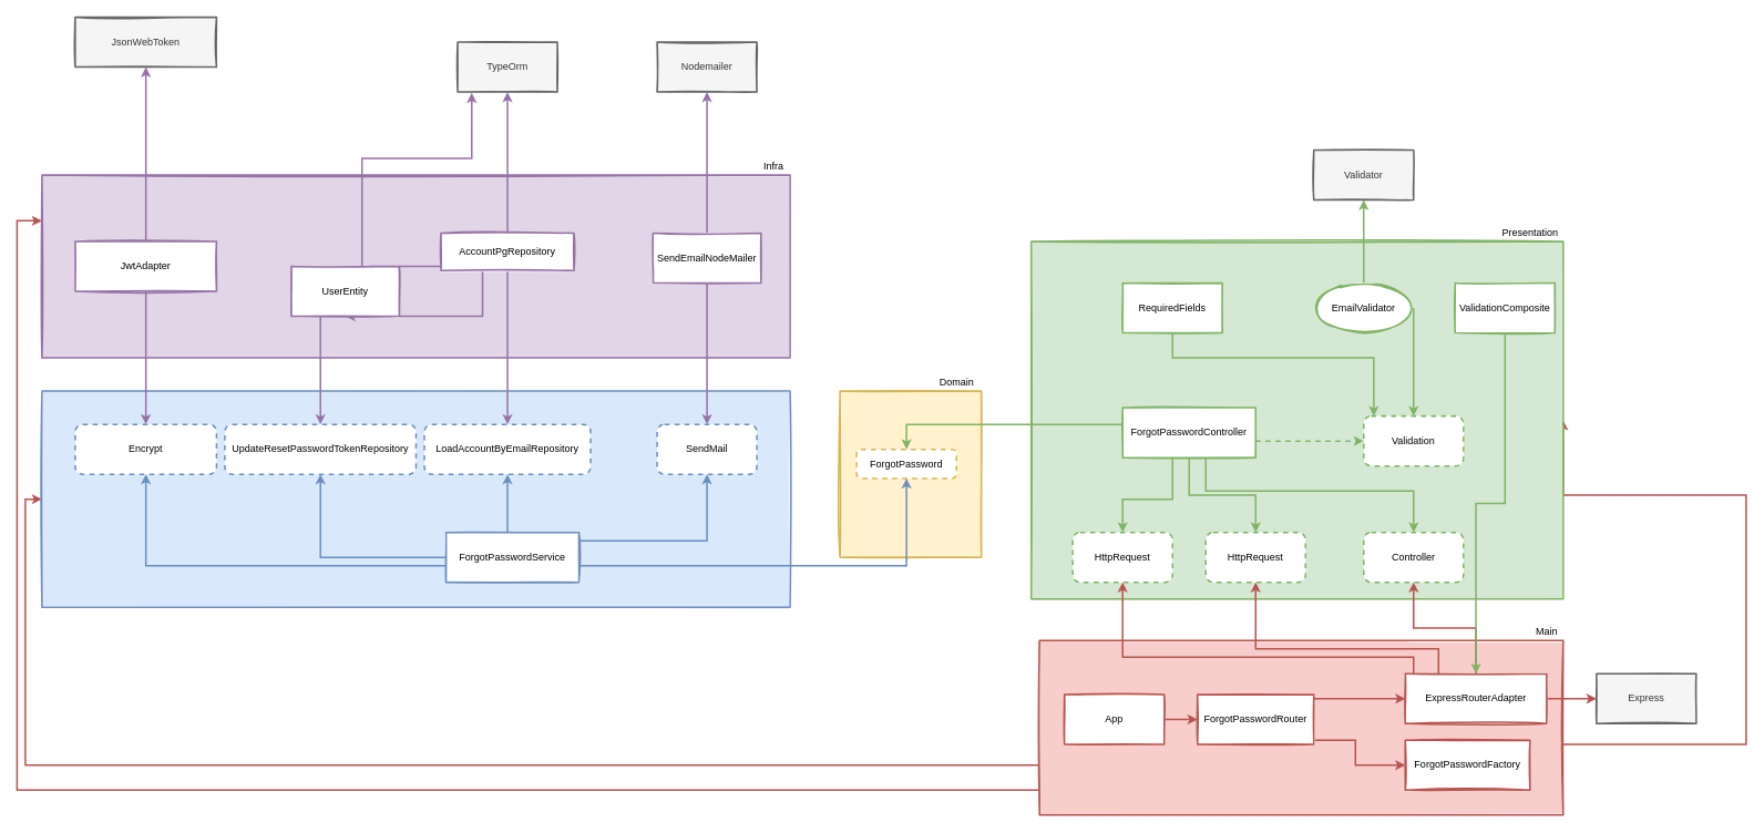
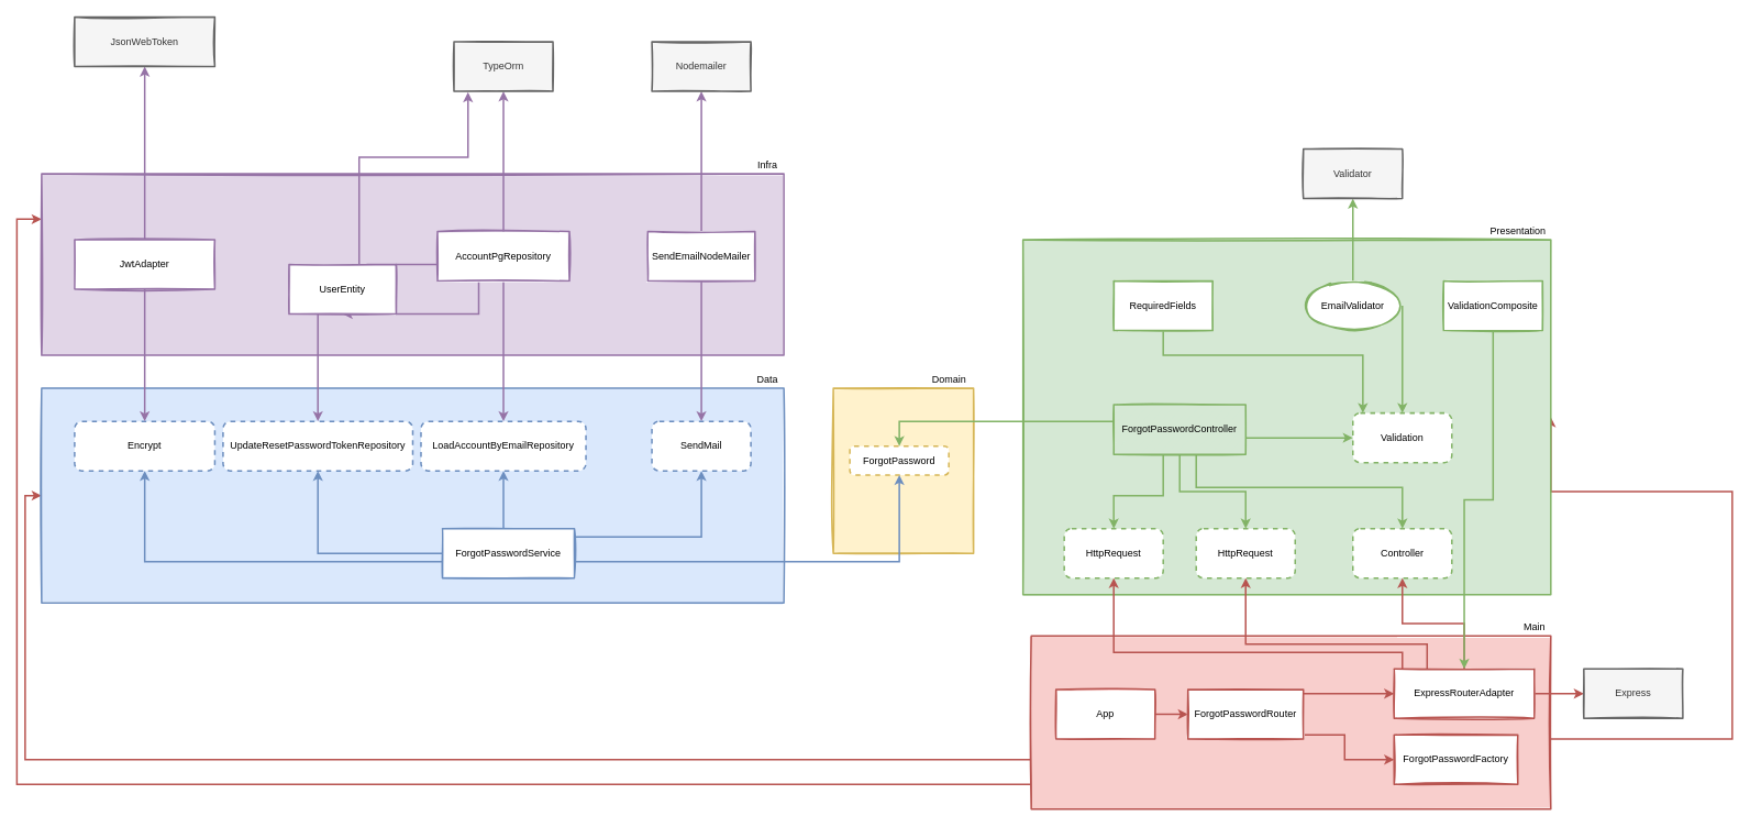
  <mxCell id="0" />
  <mxCell id="1" parent="0" />
  <mxCell id="2" style="edgeStyle=orthogonalEdgeStyle;rounded=0;orthogonalLoop=1;jettySize=auto;html=1;entryX=1;entryY=0.5;entryDx=0;entryDy=0;strokeWidth=2;fillColor=#f8cecc;strokeColor=#b85450;" parent="1" source="5" target="15" edge="1"><mxGeometry relative="1" as="geometry"><Array as="points"><mxPoint x="2100" y="895" /><mxPoint x="2100" y="595" /></Array></mxGeometry></mxCell>
  <mxCell id="3" style="edgeStyle=orthogonalEdgeStyle;rounded=0;orthogonalLoop=1;jettySize=auto;html=1;entryX=0;entryY=0.5;entryDx=0;entryDy=0;strokeWidth=2;fillColor=#f8cecc;strokeColor=#b85450;" parent="1" source="5" target="32" edge="1"><mxGeometry relative="1" as="geometry"><Array as="points"><mxPoint x="30" y="920" /><mxPoint x="30" y="600" /></Array></mxGeometry></mxCell>
  <mxCell id="4" style="edgeStyle=orthogonalEdgeStyle;rounded=0;orthogonalLoop=1;jettySize=auto;html=1;entryX=0;entryY=0.25;entryDx=0;entryDy=0;strokeWidth=2;fillColor=#f8cecc;strokeColor=#b85450;" parent="1" source="5" target="42" edge="1"><mxGeometry relative="1" as="geometry"><Array as="points"><mxPoint x="20" y="950" /><mxPoint x="20" y="265" /></Array></mxGeometry></mxCell>
  <mxCell id="5" value="" style="rounded=0;whiteSpace=wrap;html=1;fillColor=#f8cecc;strokeColor=#b85450;strokeWidth=2;sketch=1;fillStyle=solid;shadow=0;" parent="1" vertex="1"><mxGeometry x="1250" y="770" width="630" height="210" as="geometry" /></mxCell>
  <mxCell id="6" value="" style="edgeStyle=orthogonalEdgeStyle;rounded=0;orthogonalLoop=1;jettySize=auto;html=1;strokeWidth=2;fillColor=#f8cecc;strokeColor=#b85450;" parent="1" source="7" target="10" edge="1"><mxGeometry relative="1" as="geometry" /></mxCell>
  <mxCell id="7" value="App" style="rounded=0;whiteSpace=wrap;html=1;sketch=1;strokeWidth=2;strokeColor=#b85450;fillColor=#FFFFFF;" parent="1" vertex="1"><mxGeometry x="1280" y="835" width="120" height="60" as="geometry" /></mxCell>
  <mxCell id="8" value="" style="edgeStyle=orthogonalEdgeStyle;rounded=0;orthogonalLoop=1;jettySize=auto;html=1;strokeWidth=2;fillColor=#f8cecc;strokeColor=#b85450;" parent="1" source="10" target="12" edge="1"><mxGeometry relative="1" as="geometry"><Array as="points"><mxPoint x="1660" y="840" /><mxPoint x="1660" y="840" /></Array></mxGeometry></mxCell>
  <mxCell id="9" style="edgeStyle=orthogonalEdgeStyle;rounded=0;orthogonalLoop=1;jettySize=auto;html=1;entryX=0;entryY=0.5;entryDx=0;entryDy=0;strokeWidth=2;fillColor=#f8cecc;strokeColor=#b85450;" parent="1" source="10" target="13" edge="1"><mxGeometry relative="1" as="geometry"><Array as="points"><mxPoint x="1630" y="890" /><mxPoint x="1630" y="920" /></Array></mxGeometry></mxCell>
  <mxCell id="10" value="ForgotPasswordRouter" style="rounded=0;whiteSpace=wrap;html=1;sketch=1;strokeWidth=2;strokeColor=#b85450;fillColor=#FFFFFF;shadow=0;glass=0;" parent="1" vertex="1"><mxGeometry x="1440" y="835" width="140" height="60" as="geometry" /></mxCell>
  <mxCell id="11" style="edgeStyle=orthogonalEdgeStyle;rounded=0;orthogonalLoop=1;jettySize=auto;html=1;entryX=0;entryY=0.5;entryDx=0;entryDy=0;strokeWidth=2;fillColor=#f8cecc;strokeColor=#b85450;" parent="1" source="12" target="26" edge="1"><mxGeometry relative="1" as="geometry" /></mxCell>
  <mxCell id="12" value="ExpressRouterAdapter" style="rounded=0;whiteSpace=wrap;html=1;sketch=1;strokeWidth=2;strokeColor=#b85450;fillColor=#FFFFFF;shadow=0;glass=0;" parent="1" vertex="1"><mxGeometry x="1690" y="810" width="170" height="60" as="geometry" /></mxCell>
  <mxCell id="13" value="ForgotPasswordFactory" style="rounded=0;whiteSpace=wrap;html=1;shadow=0;glass=0;sketch=1;strokeWidth=2;strokeColor=#b85450;fillColor=#FFFFFF;" parent="1" vertex="1"><mxGeometry x="1690" y="890" width="150" height="60" as="geometry" /></mxCell>
  <mxCell id="14" value="Main" style="text;html=1;align=center;verticalAlign=middle;resizable=0;points=[];autosize=1;" parent="1" vertex="1"><mxGeometry x="1840" y="750" width="40" height="20" as="geometry" /></mxCell>
  <mxCell id="15" value="" style="rounded=0;whiteSpace=wrap;html=1;shadow=0;glass=0;sketch=1;strokeWidth=2;fillColor=#d5e8d4;strokeColor=#82b366;fillStyle=solid;" parent="1" vertex="1"><mxGeometry x="1240" y="290" width="640" height="430" as="geometry" /></mxCell>
  <mxCell id="16" value="" style="edgeStyle=orthogonalEdgeStyle;rounded=0;orthogonalLoop=1;jettySize=auto;html=1;strokeWidth=2;fillColor=#d5e8d4;strokeColor=#82b366;" parent="1" source="20" target="21" edge="1"><mxGeometry relative="1" as="geometry"><Array as="points"><mxPoint x="1410" y="600" /><mxPoint x="1350" y="600" /></Array></mxGeometry></mxCell>
  <mxCell id="17" style="edgeStyle=orthogonalEdgeStyle;rounded=0;orthogonalLoop=1;jettySize=auto;html=1;entryX=0.5;entryY=0;entryDx=0;entryDy=0;strokeWidth=2;fillColor=#d5e8d4;strokeColor=#82b366;" parent="1" source="20" target="22" edge="1"><mxGeometry relative="1" as="geometry" /></mxCell>
  <mxCell id="18" style="edgeStyle=orthogonalEdgeStyle;rounded=0;orthogonalLoop=1;jettySize=auto;html=1;strokeWidth=2;fillColor=#d5e8d4;strokeColor=#82b366;" parent="1" source="20" target="23" edge="1"><mxGeometry relative="1" as="geometry"><Array as="points"><mxPoint x="1450" y="590" /><mxPoint x="1700" y="590" /></Array></mxGeometry></mxCell>
- <mxCell id="19" style="edgeStyle=orthogonalEdgeStyle;rounded=0;orthogonalLoop=1;jettySize=auto;html=1;strokeWidth=2;fillColor=#d5e8d4;strokeColor=#82b366;dashed=1;" parent="1" source="20" target="54" edge="1"><mxGeometry relative="1" as="geometry"><Array as="points"><mxPoint x="1540" y="530" /><mxPoint x="1540" y="530" /></Array></mxGeometry></mxCell>
- <mxCell id="20" value="ForgotPasswordController" style="rounded=0;whiteSpace=wrap;html=1;shadow=0;glass=0;sketch=1;strokeWidth=2;strokeColor=#82b366;fillColor=#FFFFFF;" parent="1" vertex="1"><mxGeometry x="1350" y="490" width="160" height="60" as="geometry" /></mxCell>
+ <mxCell id="19" style="edgeStyle=orthogonalEdgeStyle;rounded=0;orthogonalLoop=1;jettySize=auto;html=1;strokeWidth=2;fillColor=#d5e8d4;strokeColor=#82b366;" parent="1" source="20" target="54" edge="1"><mxGeometry relative="1" as="geometry"><Array as="points"><mxPoint x="1540" y="530" /><mxPoint x="1540" y="530" /></Array></mxGeometry></mxCell>
+ <mxCell id="20" value="ForgotPasswordController" style="rounded=0;whiteSpace=wrap;html=1;shadow=0;glass=0;sketch=1;strokeWidth=2;strokeColor=#82b366;fillColor=#d5e8d4;" parent="1" vertex="1"><mxGeometry x="1350" y="490" width="160" height="60" as="geometry" /></mxCell>
  <mxCell id="21" value="HttpRequest" style="rounded=1;whiteSpace=wrap;html=1;shadow=0;glass=0;sketch=0;strokeWidth=2;strokeColor=#82b366;fillColor=#FFFFFF;dashed=1;" parent="1" vertex="1"><mxGeometry x="1290" y="640" width="120" height="60" as="geometry" /></mxCell>
  <mxCell id="22" value="HttpRequest" style="rounded=1;whiteSpace=wrap;html=1;shadow=0;glass=0;sketch=0;strokeWidth=2;strokeColor=#82b366;fillColor=#FFFFFF;dashed=1;" parent="1" vertex="1"><mxGeometry x="1450" y="640" width="120" height="60" as="geometry" /></mxCell>
  <mxCell id="23" value="Controller" style="rounded=1;whiteSpace=wrap;html=1;shadow=0;glass=0;sketch=0;strokeWidth=2;strokeColor=#82b366;fillColor=#FFFFFF;dashed=1;" parent="1" vertex="1"><mxGeometry x="1640" y="640" width="120" height="60" as="geometry" /></mxCell>
  <mxCell id="24" style="edgeStyle=orthogonalEdgeStyle;rounded=0;orthogonalLoop=1;jettySize=auto;html=1;strokeWidth=2;fillColor=#f8cecc;strokeColor=#b85450;" parent="1" source="12" target="22" edge="1"><mxGeometry relative="1" as="geometry"><Array as="points"><mxPoint x="1730" y="780" /><mxPoint x="1510" y="780" /></Array></mxGeometry></mxCell>
  <mxCell id="25" style="edgeStyle=orthogonalEdgeStyle;rounded=0;orthogonalLoop=1;jettySize=auto;html=1;strokeWidth=2;fillColor=#f8cecc;strokeColor=#b85450;" parent="1" source="12" target="23" edge="1"><mxGeometry relative="1" as="geometry" /></mxCell>
  <mxCell id="26" value="Express" style="rounded=0;whiteSpace=wrap;html=1;sketch=1;strokeWidth=2;strokeColor=#666666;fillColor=#f5f5f5;shadow=0;glass=0;fontColor=#333333;fillStyle=solid;" parent="1" vertex="1"><mxGeometry x="1920" y="810" width="120" height="60" as="geometry" /></mxCell>
  <mxCell id="27" value="" style="rounded=0;whiteSpace=wrap;html=1;shadow=0;glass=0;sketch=1;strokeWidth=2;fillColor=#fff2cc;strokeColor=#d6b656;fillStyle=solid;" parent="1" vertex="1"><mxGeometry x="1010" y="470" width="170" height="200" as="geometry" /></mxCell>
  <mxCell id="28" value="ForgotPassword" style="rounded=1;whiteSpace=wrap;html=1;shadow=0;glass=0;sketch=0;strokeWidth=2;strokeColor=#d6b656;fillColor=#FFFFFF;dashed=1;" parent="1" vertex="1"><mxGeometry x="1030" y="540" width="120" height="35" as="geometry" /></mxCell>
  <mxCell id="29" style="edgeStyle=orthogonalEdgeStyle;rounded=0;orthogonalLoop=1;jettySize=auto;html=1;entryX=0.5;entryY=0;entryDx=0;entryDy=0;strokeWidth=2;fillColor=#d5e8d4;strokeColor=#82b366;" parent="1" source="20" target="28" edge="1"><mxGeometry relative="1" as="geometry"><Array as="points"><mxPoint x="1090" y="510" /></Array></mxGeometry></mxCell>
  <mxCell id="30" value="Domain" style="text;html=1;align=center;verticalAlign=middle;resizable=0;points=[];autosize=1;" parent="1" vertex="1"><mxGeometry x="1120" y="450" width="60" height="20" as="geometry" /></mxCell>
  <mxCell id="31" value="Presentation" style="text;html=1;align=center;verticalAlign=middle;resizable=0;points=[];autosize=1;" parent="1" vertex="1"><mxGeometry x="1800" y="270" width="80" height="20" as="geometry" /></mxCell>
  <mxCell id="32" value="" style="rounded=0;whiteSpace=wrap;html=1;shadow=0;glass=0;sketch=1;strokeWidth=2;fillColor=#dae8fc;strokeColor=#6c8ebf;fillStyle=solid;" parent="1" vertex="1"><mxGeometry x="50" y="470" width="900" height="260" as="geometry" /></mxCell>
  <mxCell id="33" style="edgeStyle=orthogonalEdgeStyle;rounded=0;orthogonalLoop=1;jettySize=auto;html=1;strokeWidth=2;fillColor=#dae8fc;strokeColor=#6c8ebf;" parent="1" source="38" target="28" edge="1"><mxGeometry relative="1" as="geometry"><Array as="points"><mxPoint x="1090" y="680" /></Array></mxGeometry></mxCell>
  <mxCell id="34" style="edgeStyle=orthogonalEdgeStyle;rounded=0;orthogonalLoop=1;jettySize=auto;html=1;strokeWidth=2;fillColor=#dae8fc;strokeColor=#6c8ebf;" parent="1" source="38" target="40" edge="1"><mxGeometry relative="1" as="geometry"><Array as="points"><mxPoint x="610" y="610" /><mxPoint x="610" y="610" /></Array></mxGeometry></mxCell>
  <mxCell id="35" style="edgeStyle=orthogonalEdgeStyle;rounded=0;orthogonalLoop=1;jettySize=auto;html=1;strokeWidth=2;fillColor=#dae8fc;strokeColor=#6c8ebf;" parent="1" source="38" target="39" edge="1"><mxGeometry relative="1" as="geometry"><Array as="points"><mxPoint x="850" y="650" /></Array></mxGeometry></mxCell>
  <mxCell id="36" style="edgeStyle=orthogonalEdgeStyle;rounded=0;orthogonalLoop=1;jettySize=auto;html=1;entryX=0.5;entryY=1;entryDx=0;entryDy=0;fillColor=#dae8fc;strokeColor=#6c8ebf;strokeWidth=2;" edge="1" parent="1" source="38" target="66"><mxGeometry relative="1" as="geometry"><Array as="points"><mxPoint x="175" y="680" /></Array></mxGeometry></mxCell>
  <mxCell id="37" style="edgeStyle=orthogonalEdgeStyle;rounded=0;orthogonalLoop=1;jettySize=auto;html=1;strokeWidth=2;fillColor=#dae8fc;strokeColor=#6c8ebf;" edge="1" parent="1" source="38" target="71"><mxGeometry relative="1" as="geometry" /></mxCell>
  <mxCell id="38" value="ForgotPasswordService" style="rounded=0;whiteSpace=wrap;html=1;shadow=0;glass=0;sketch=1;strokeWidth=2;strokeColor=#6c8ebf;fillColor=#FFFFFF;" parent="1" vertex="1"><mxGeometry x="536" y="640" width="160" height="60" as="geometry" /></mxCell>
  <mxCell id="39" value="SendMail" style="rounded=1;whiteSpace=wrap;html=1;shadow=0;glass=0;sketch=0;strokeWidth=2;strokeColor=#6c8ebf;fillColor=#FFFFFF;dashed=1;" parent="1" vertex="1"><mxGeometry x="790" y="510" width="120" height="60" as="geometry" /></mxCell>
  <mxCell id="40" value="LoadAccountByEmailRepository" style="rounded=1;whiteSpace=wrap;html=1;shadow=0;glass=0;sketch=0;strokeWidth=2;strokeColor=#6c8ebf;fillColor=#FFFFFF;dashed=1;" parent="1" vertex="1"><mxGeometry x="510" y="510" width="200" height="60" as="geometry" /></mxCell>
+ <mxCell id="41" value="Data" style="text;html=1;align=center;verticalAlign=middle;resizable=0;points=[];autosize=1;" parent="1" vertex="1"><mxGeometry x="910" y="450" width="40" height="20" as="geometry" /></mxCell>
  <mxCell id="42" value="" style="rounded=0;whiteSpace=wrap;html=1;shadow=0;glass=0;sketch=1;strokeWidth=2;fillColor=#e1d5e7;strokeColor=#9673a6;fillStyle=solid;" parent="1" vertex="1"><mxGeometry x="50" y="210" width="900" height="220" as="geometry" /></mxCell>
  <mxCell id="43" style="edgeStyle=orthogonalEdgeStyle;rounded=0;orthogonalLoop=1;jettySize=auto;html=1;strokeWidth=2;fillColor=#e1d5e7;strokeColor=#9673a6;" parent="1" source="45" target="39" edge="1"><mxGeometry relative="1" as="geometry" /></mxCell>
  <mxCell id="44" style="edgeStyle=orthogonalEdgeStyle;rounded=0;orthogonalLoop=1;jettySize=auto;html=1;entryX=0.5;entryY=1;entryDx=0;entryDy=0;strokeWidth=2;fillColor=#e1d5e7;strokeColor=#9673a6;" parent="1" source="45" target="51" edge="1"><mxGeometry relative="1" as="geometry" /></mxCell>
  <mxCell id="45" value="SendEmailNodeMailer" style="rounded=0;whiteSpace=wrap;html=1;shadow=0;glass=0;sketch=1;strokeWidth=2;strokeColor=#9673a6;fillColor=#FFFFFF;" parent="1" vertex="1"><mxGeometry x="785" y="280" width="130" height="60" as="geometry" /></mxCell>
  <mxCell id="46" style="edgeStyle=orthogonalEdgeStyle;rounded=0;orthogonalLoop=1;jettySize=auto;html=1;strokeWidth=2;fillColor=#e1d5e7;strokeColor=#9673a6;" parent="1" source="50" target="40" edge="1"><mxGeometry relative="1" as="geometry"><Array as="points"><mxPoint x="610" y="400" /><mxPoint x="610" y="400" /></Array></mxGeometry></mxCell>
  <mxCell id="47" style="edgeStyle=orthogonalEdgeStyle;rounded=0;orthogonalLoop=1;jettySize=auto;html=1;entryX=0.5;entryY=1;entryDx=0;entryDy=0;strokeWidth=2;fillColor=#e1d5e7;strokeColor=#9673a6;" parent="1" source="50" target="52" edge="1"><mxGeometry relative="1" as="geometry"><Array as="points"><mxPoint x="610" y="130" /><mxPoint x="610" y="130" /></Array></mxGeometry></mxCell>
  <mxCell id="48" style="edgeStyle=orthogonalEdgeStyle;rounded=0;orthogonalLoop=1;jettySize=auto;html=1;strokeWidth=2;fillColor=#e1d5e7;strokeColor=#9673a6;entryX=0.5;entryY=1;entryDx=0;entryDy=0;" parent="1" source="50" target="64" edge="1"><mxGeometry relative="1" as="geometry"><Array as="points"><mxPoint x="445" y="320" /></Array></mxGeometry></mxCell>
  <mxCell id="49" style="edgeStyle=orthogonalEdgeStyle;rounded=0;orthogonalLoop=1;jettySize=auto;html=1;strokeWidth=2;fillColor=#e1d5e7;strokeColor=#9673a6;" edge="1" parent="1" source="50" target="71"><mxGeometry relative="1" as="geometry"><Array as="points"><mxPoint x="580" y="380" /><mxPoint x="385" y="380" /></Array></mxGeometry></mxCell>
- <mxCell id="50" value="AccountPgRepository" style="rounded=0;whiteSpace=wrap;html=1;shadow=0;glass=0;sketch=1;strokeWidth=2;strokeColor=#9673a6;fillColor=#FFFFFF;" parent="1" vertex="1"><mxGeometry x="530" y="280" width="160" height="45" as="geometry" /></mxCell>
+ <mxCell id="50" value="AccountPgRepository" style="rounded=0;whiteSpace=wrap;html=1;shadow=0;glass=0;sketch=1;strokeWidth=2;strokeColor=#9673a6;fillColor=#FFFFFF;" parent="1" vertex="1"><mxGeometry x="530" y="280" width="160" height="60" as="geometry" /></mxCell>
  <mxCell id="51" value="Nodemailer" style="rounded=0;whiteSpace=wrap;html=1;shadow=0;glass=0;sketch=1;strokeWidth=2;fillColor=#f5f5f5;strokeColor=#666666;fontColor=#333333;fillStyle=solid;" parent="1" vertex="1"><mxGeometry x="790" y="50" width="120" height="60" as="geometry" /></mxCell>
  <mxCell id="52" value="TypeOrm" style="rounded=0;whiteSpace=wrap;html=1;shadow=0;glass=0;sketch=1;strokeWidth=2;fillColor=#f5f5f5;strokeColor=#666666;fontColor=#333333;fillStyle=solid;" parent="1" vertex="1"><mxGeometry x="550" y="50" width="120" height="60" as="geometry" /></mxCell>
  <mxCell id="53" value="Infra" style="text;html=1;align=center;verticalAlign=middle;resizable=0;points=[];autosize=1;" parent="1" vertex="1"><mxGeometry x="910" y="190" width="40" height="20" as="geometry" /></mxCell>
  <mxCell id="54" value="Validation" style="rounded=1;whiteSpace=wrap;html=1;shadow=0;glass=0;sketch=0;strokeWidth=2;strokeColor=#82b366;fillColor=#FFFFFF;dashed=1;" parent="1" vertex="1"><mxGeometry x="1640" y="500" width="120" height="60" as="geometry" /></mxCell>
  <mxCell id="55" style="edgeStyle=orthogonalEdgeStyle;rounded=0;orthogonalLoop=1;jettySize=auto;html=1;entryX=0.101;entryY=-0.001;entryDx=0;entryDy=0;entryPerimeter=0;fillColor=#d5e8d4;strokeColor=#82b366;strokeWidth=2;" parent="1" source="56" target="54" edge="1"><mxGeometry relative="1" as="geometry"><Array as="points"><mxPoint x="1410" y="430" /><mxPoint x="1652" y="430" /></Array></mxGeometry></mxCell>
  <mxCell id="56" value="RequiredFields" style="rounded=0;whiteSpace=wrap;html=1;shadow=0;glass=0;sketch=1;strokeWidth=2;strokeColor=#82b366;fillColor=#FFFFFF;" parent="1" vertex="1"><mxGeometry x="1350" y="340" width="120" height="60" as="geometry" /></mxCell>
  <mxCell id="57" style="edgeStyle=orthogonalEdgeStyle;rounded=0;orthogonalLoop=1;jettySize=auto;html=1;strokeWidth=2;fillColor=#d5e8d4;strokeColor=#82b366;" parent="1" source="58" target="12" edge="1"><mxGeometry relative="1" as="geometry" /></mxCell>
  <mxCell id="58" value="ValidationComposite" style="rounded=0;whiteSpace=wrap;html=1;shadow=0;glass=0;sketch=1;strokeWidth=2;strokeColor=#82b366;fillColor=#FFFFFF;" parent="1" vertex="1"><mxGeometry x="1750" y="340" width="120" height="60" as="geometry" /></mxCell>
  <mxCell id="59" style="edgeStyle=orthogonalEdgeStyle;rounded=0;orthogonalLoop=1;jettySize=auto;html=1;strokeWidth=2;fillColor=#d5e8d4;strokeColor=#82b366;" parent="1" source="61" target="62" edge="1"><mxGeometry relative="1" as="geometry" /></mxCell>
  <mxCell id="60" style="edgeStyle=orthogonalEdgeStyle;rounded=0;orthogonalLoop=1;jettySize=auto;html=1;strokeWidth=2;fillColor=#d5e8d4;strokeColor=#82b366;" parent="1" source="61" target="54" edge="1"><mxGeometry relative="1" as="geometry"><Array as="points"><mxPoint x="1700" y="430" /><mxPoint x="1700" y="430" /></Array></mxGeometry></mxCell>
  <mxCell id="61" value="EmailValidator" style="ellipse;whiteSpace=wrap;html=1;shadow=0;glass=0;sketch=1;strokeWidth=2;strokeColor=#82b366;fillColor=#FFFFFF;" parent="1" vertex="1"><mxGeometry x="1580" y="340" width="120" height="60" as="geometry" /></mxCell>
  <mxCell id="62" value="Validator" style="rounded=0;whiteSpace=wrap;html=1;shadow=0;glass=0;sketch=1;strokeWidth=2;fillColor=#f5f5f5;strokeColor=#666666;fontColor=#333333;fillStyle=solid;" parent="1" vertex="1"><mxGeometry x="1580" y="180" width="120" height="60" as="geometry" /></mxCell>
  <mxCell id="63" style="edgeStyle=orthogonalEdgeStyle;rounded=0;orthogonalLoop=1;jettySize=auto;html=1;entryX=0.142;entryY=1.017;entryDx=0;entryDy=0;entryPerimeter=0;strokeWidth=2;fillColor=#e1d5e7;strokeColor=#9673a6;" parent="1" source="64" target="52" edge="1"><mxGeometry relative="1" as="geometry"><Array as="points"><mxPoint x="435" y="190" /><mxPoint x="567" y="190" /></Array></mxGeometry></mxCell>
  <mxCell id="64" value="UserEntity" style="rounded=0;whiteSpace=wrap;html=1;shadow=0;glass=0;sketch=1;strokeWidth=2;strokeColor=#9673a6;fillColor=#FFFFFF;" parent="1" vertex="1"><mxGeometry x="350" y="320" width="130" height="60" as="geometry" /></mxCell>
  <mxCell id="65" style="edgeStyle=orthogonalEdgeStyle;rounded=0;orthogonalLoop=1;jettySize=auto;html=1;strokeWidth=2;fillColor=#f8cecc;strokeColor=#b85450;" parent="1" source="12" target="21" edge="1"><mxGeometry relative="1" as="geometry"><Array as="points"><mxPoint x="1700" y="790" /><mxPoint x="1350" y="790" /></Array></mxGeometry></mxCell>
  <mxCell id="66" value="Encrypt" style="rounded=1;whiteSpace=wrap;html=1;sketch=0;strokeWidth=2;dashed=1;strokeColor=#6c8ebf;fillColor=#FFFFFF;" vertex="1" parent="1"><mxGeometry x="90" y="510" width="170" height="60" as="geometry" /></mxCell>
  <mxCell id="67" style="edgeStyle=orthogonalEdgeStyle;rounded=0;orthogonalLoop=1;jettySize=auto;html=1;strokeWidth=2;fillColor=#e1d5e7;strokeColor=#9673a6;" edge="1" parent="1" source="69" target="66"><mxGeometry relative="1" as="geometry"><Array as="points"><mxPoint x="170" y="320" /><mxPoint x="170" y="540" /></Array></mxGeometry></mxCell>
  <mxCell id="68" style="edgeStyle=orthogonalEdgeStyle;rounded=0;orthogonalLoop=1;jettySize=auto;html=1;strokeWidth=2;fillColor=#e1d5e7;strokeColor=#9673a6;" edge="1" parent="1" source="69" target="70"><mxGeometry relative="1" as="geometry"><Array as="points"><mxPoint x="175" y="320" /><mxPoint x="175" y="50" /></Array></mxGeometry></mxCell>
  <mxCell id="69" value="JwtAdapter" style="rounded=0;whiteSpace=wrap;html=1;sketch=1;strokeWidth=2;strokeColor=#9673a6;fillColor=#FFFFFF;" vertex="1" parent="1"><mxGeometry x="90" y="290" width="170" height="60" as="geometry" /></mxCell>
  <mxCell id="70" value="JsonWebToken" style="rounded=0;whiteSpace=wrap;html=1;sketch=1;strokeWidth=2;strokeColor=#666666;fillColor=#f5f5f5;fontColor=#333333;fillStyle=solid;" vertex="1" parent="1"><mxGeometry x="90" y="20" width="170" height="60" as="geometry" /></mxCell>
  <mxCell id="71" value="UpdateResetPasswordTokenRepository" style="rounded=1;whiteSpace=wrap;html=1;shadow=0;glass=0;sketch=0;strokeWidth=2;strokeColor=#6c8ebf;fillColor=#FFFFFF;dashed=1;" vertex="1" parent="1"><mxGeometry x="270" y="510" width="230" height="60" as="geometry" /></mxCell>
